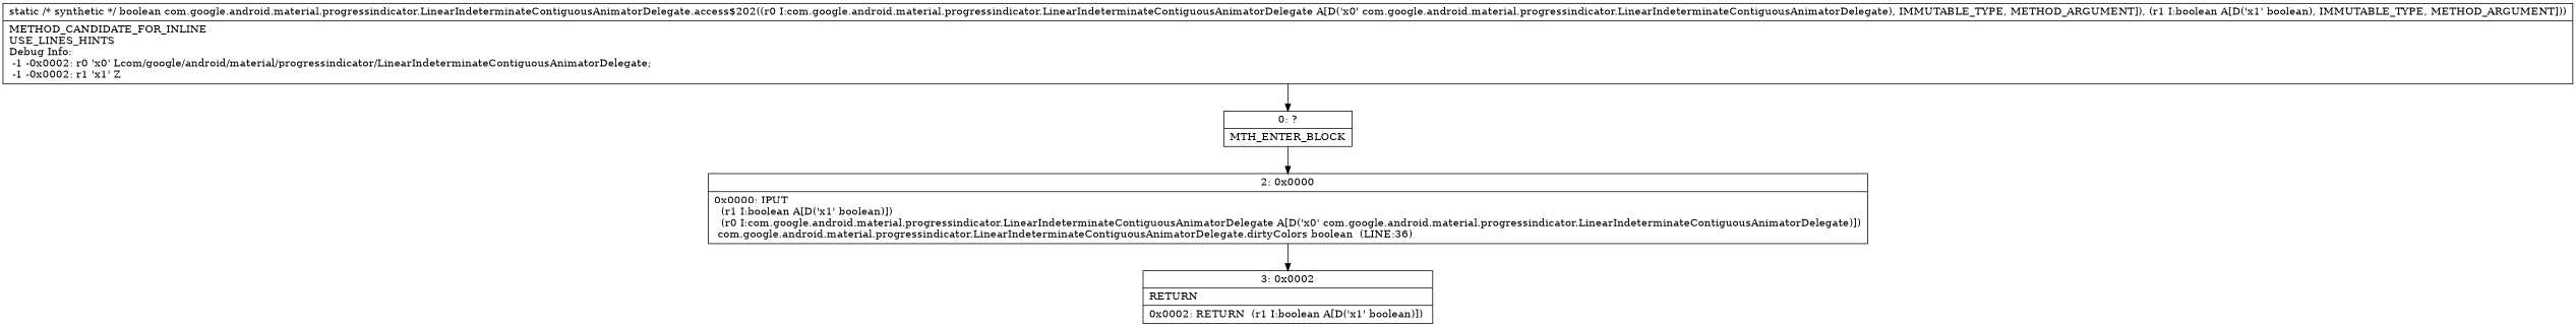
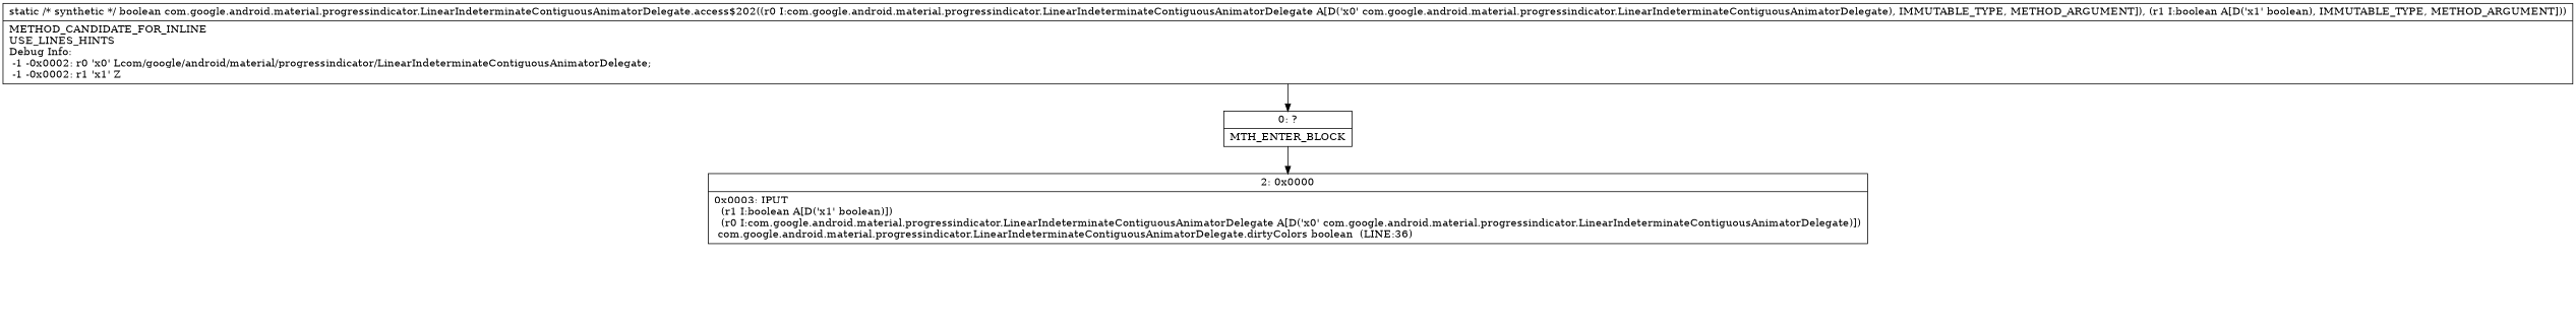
  digraph {
    node [shape=record]
    n1 [label="{0\:\ ?|MTH_ENTER_BLOCK\l}"]
-   n2 [label="{2\:\ 0x0000|0x0000: IPUT  \l  (r1 I:boolean A[D('x1' boolean)])\l  (r0 I:com.google.android.material.progressindicator.LinearIndeterminateContiguousAnimatorDelegate A[D('x0' com.google.android.material.progressindicator.LinearIndeterminateContiguousAnimatorDelegate)])\l com.google.android.material.progressindicator.LinearIndeterminateContiguousAnimatorDelegate.dirtyColors boolean  (LINE:36)\l}"]
-   n3 [label="{3\:\ 0x0002|RETURN\l|0x0002: RETURN  (r1 I:boolean A[D('x1' boolean)]) \l}"]
+   n2 [label="{2\:\ 0x0000|0x0003: IPUT  \l  (r1 I:boolean A[D('x1' boolean)])\l  (r0 I:com.google.android.material.progressindicator.LinearIndeterminateContiguousAnimatorDelegate A[D('x0' com.google.android.material.progressindicator.LinearIndeterminateContiguousAnimatorDelegate)])\l com.google.android.material.progressindicator.LinearIndeterminateContiguousAnimatorDelegate.dirtyColors boolean  (LINE:36)\l}"]
    n4 [label="{static \/* synthetic *\/ boolean com.google.android.material.progressindicator.LinearIndeterminateContiguousAnimatorDelegate.access$202((r0 I:com.google.android.material.progressindicator.LinearIndeterminateContiguousAnimatorDelegate A[D('x0' com.google.android.material.progressindicator.LinearIndeterminateContiguousAnimatorDelegate), IMMUTABLE_TYPE, METHOD_ARGUMENT]), (r1 I:boolean A[D('x1' boolean), IMMUTABLE_TYPE, METHOD_ARGUMENT]))  | METHOD_CANDIDATE_FOR_INLINE\lUSE_LINES_HINTS\lDebug Info:\l  \-1 \-0x0002: r0 'x0' Lcom\/google\/android\/material\/progressindicator\/LinearIndeterminateContiguousAnimatorDelegate;\l  \-1 \-0x0002: r1 'x1' Z\l}"]
    n1 -> n2
-   n2 -> n3
    n4 -> n1
  }
